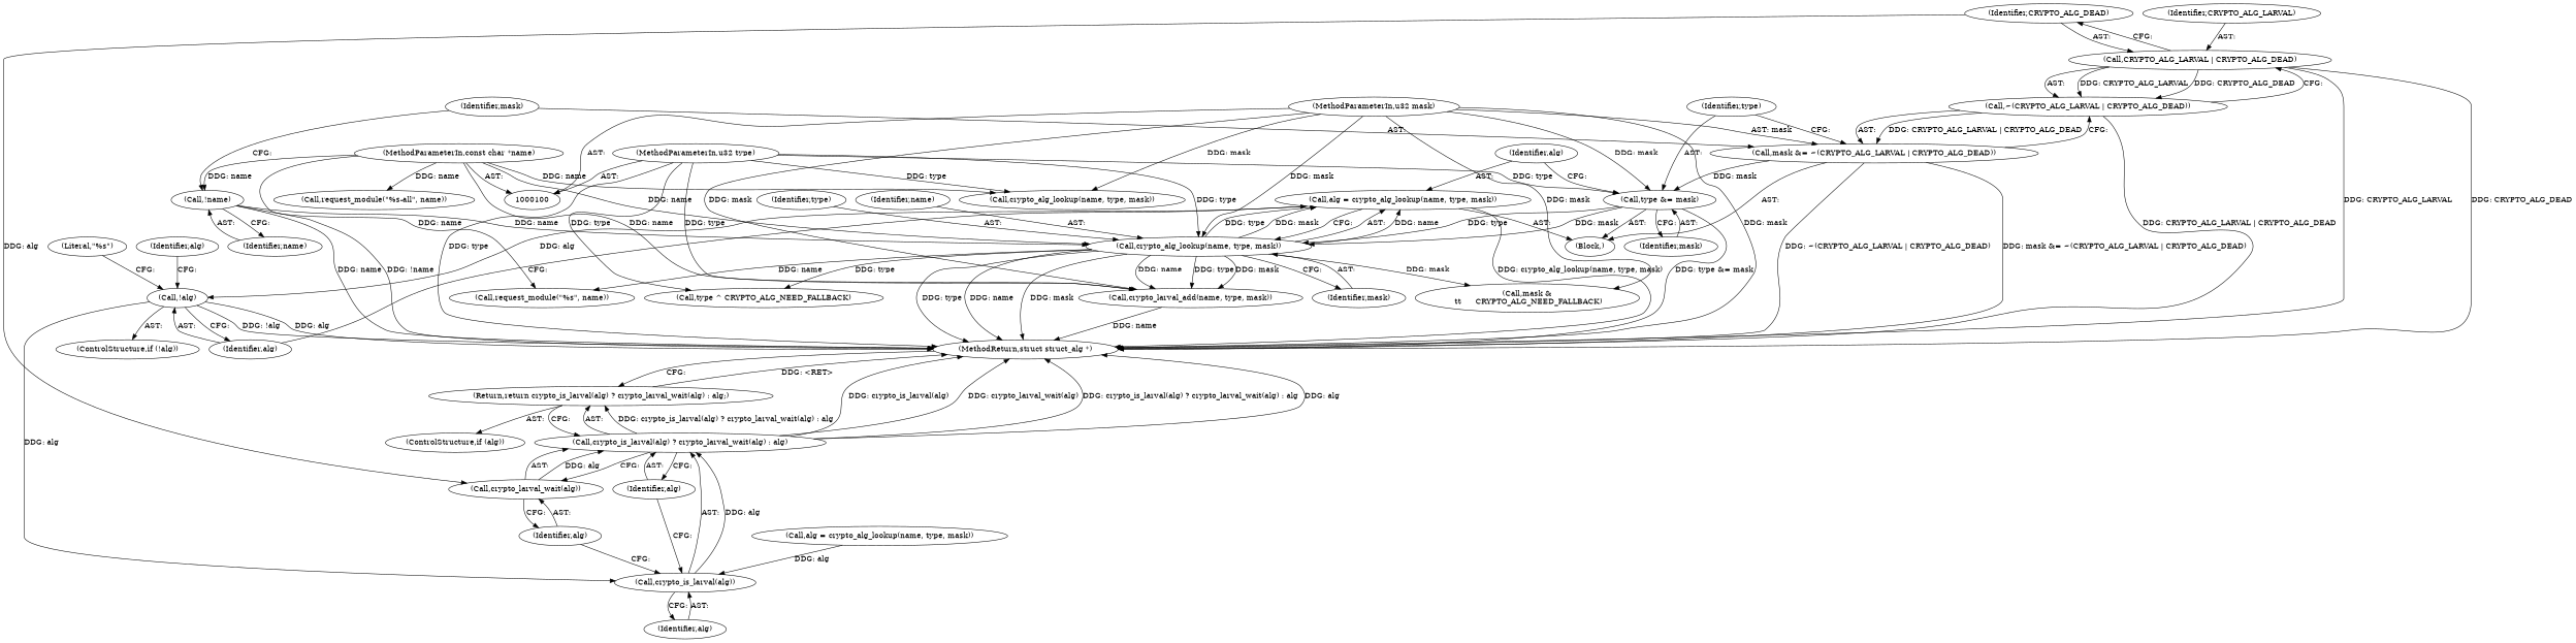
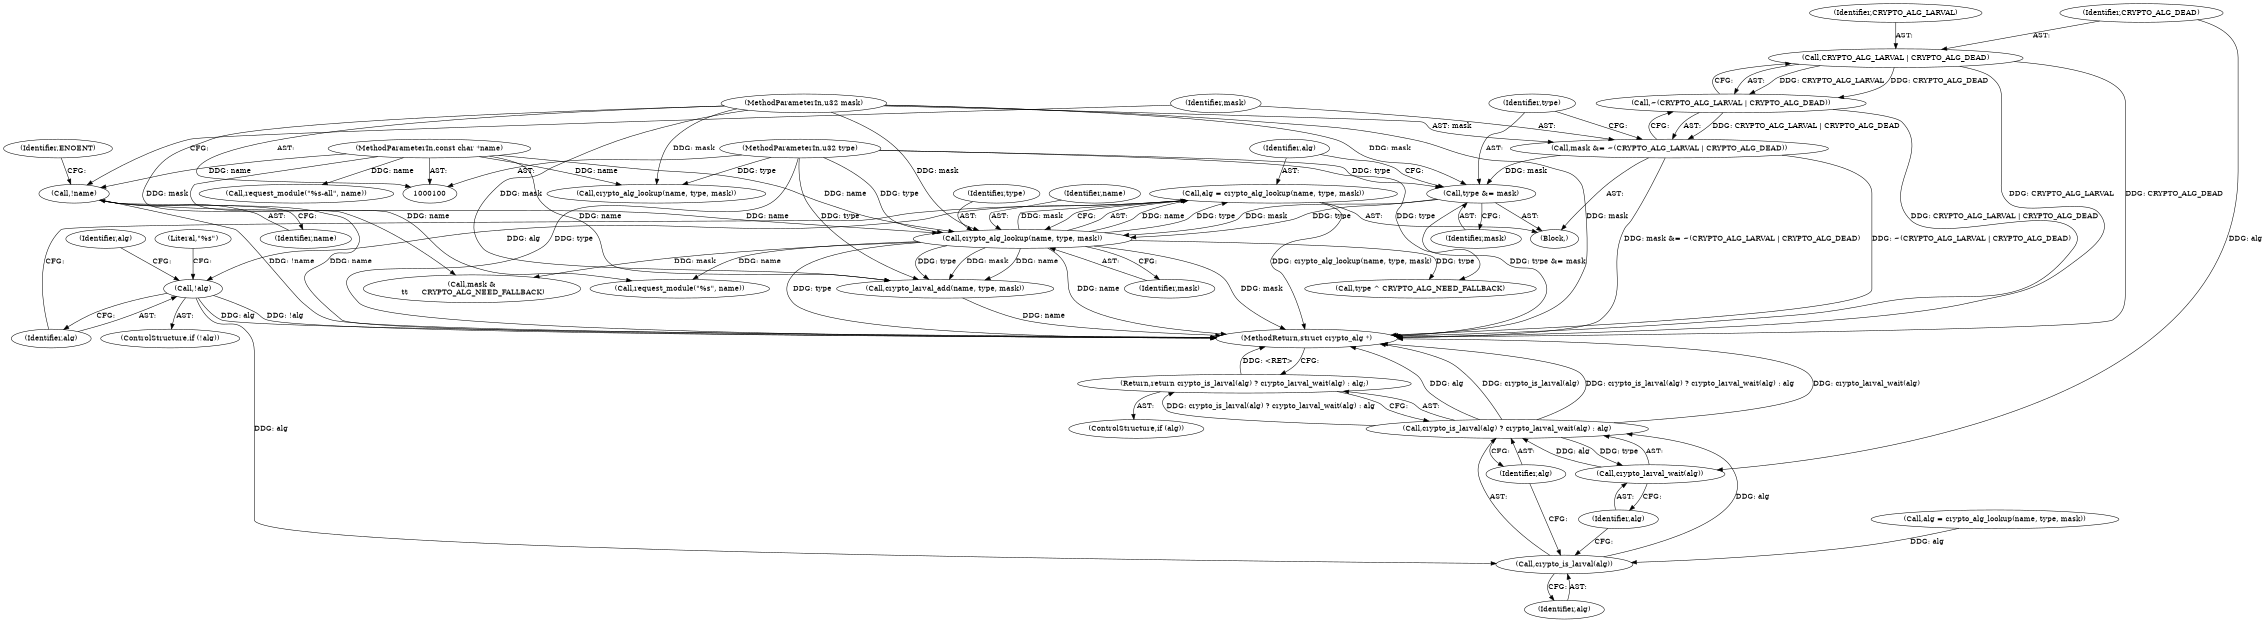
  digraph {
    n1 [label="(Call,alg = crypto_alg_lookup(name, type, mask))"]
    n2 [label="(Call,crypto_alg_lookup(name, type, mask))"]
    n3 [label="(Call,!alg)"]
-   n4 [label="(MethodReturn,struct struct_alg *)"]
+   n4 [label="(MethodReturn,struct crypto_alg *)"]
    n5 [label="(Block,)"]
    n6 [label="(Call,mask &\n \t\t      CRYPTO_ALG_NEED_FALLBACK)"]
    n7 [label="(Identifier,mask)"]
    n8 [label="(Call,crypto_larval_add(name, type, mask))"]
    n9 [label="(Call,request_module(\"%s\", name))"]
    n10 [label="(Call,type ^ CRYPTO_ALG_NEED_FALLBACK)"]
    n11 [label="(Call,crypto_is_larval(alg))"]
    n12 [label="(ControlStructure,if (!alg))"]
    n13 [label="(Identifier,alg)"]
    n14 [label="(Return,return crypto_is_larval(alg) ? crypto_larval_wait(alg) : alg;)"]
    n15 [label="(Call,!name)"]
    n16 [label="(Identifier,name)"]
    n17 [label="(MethodParameterIn,const char *name)"]
    n18 [label="(Call,crypto_alg_lookup(name, type, mask))"]
    n19 [label="(Call,request_module(\"%s-all\", name))"]
    1000100
    n21 [label="(Call,type &= mask)"]
    n22 [label="(Identifier,mask)"]
    n23 [label="(MethodParameterIn,u32 type)"]
    n24 [label="(Call,mask &= ~(CRYPTO_ALG_LARVAL | CRYPTO_ALG_DEAD))"]
    n25 [label="(Call,~(CRYPTO_ALG_LARVAL | CRYPTO_ALG_DEAD))"]
    n26 [label="(Call,CRYPTO_ALG_LARVAL | CRYPTO_ALG_DEAD)"]
    n27 [label="(MethodParameterIn,u32 mask)"]
    n28 [label="(Identifier,CRYPTO_ALG_DEAD)"]
    n29 [label="(Call,crypto_larval_wait(alg))"]
    n30 [label="(Call,crypto_is_larval(alg) ? crypto_larval_wait(alg) : alg)"]
    n31 [label="(Identifier,alg)"]
    n32 [label="(Identifier,alg)"]
    n33 [label="(Identifier,alg)"]
    n34 [label="(ControlStructure,if (alg))"]
    n35 [label="(Identifier,type)"]
    n36 [label="(Identifier,type)"]
    n37 [label="(Call,alg = crypto_alg_lookup(name, type, mask))"]
+   n38 [label="(Identifier,ENOENT)"]
    n39 [label="(Identifier,name)"]
    n40 [label="(Identifier,mask)"]
    n41 [label="(Identifier,alg)"]
    n42 [label="(Literal,\"%s\")"]
    n43 [label="(Identifier,alg)"]
    n44 [label="(Identifier,CRYPTO_ALG_LARVAL)"]
    n1 -> n2 [label="CFG: "]
    n1 -> n3 [label="DDG: alg"]
    n1 -> n4 [label="DDG: crypto_alg_lookup(name, type, mask)"]
    n1 -> n5 [label="AST: "]
    n2 -> n1 [label="AST: "]
    n2 -> n1 [label="DDG: name"]
    n2 -> n1 [label="DDG: type"]
    n2 -> n1 [label="DDG: mask"]
    n2 -> n4 [label="DDG: name"]
    n2 -> n4 [label="DDG: mask"]
    n2 -> n4 [label="DDG: type"]
    n2 -> n6 [label="DDG: mask"]
    n2 -> n7 [label="CFG: "]
    n2 -> n8 [label="DDG: name"]
    n2 -> n8 [label="DDG: type"]
    n2 -> n8 [label="DDG: mask"]
    n2 -> n9 [label="DDG: name"]
    n2 -> n10 [label="DDG: type"]
    n3 -> n4 [label="DDG: alg"]
    n3 -> n4 [label="DDG: !alg"]
    n3 -> n11 [label="DDG: alg"]
    n3 -> n12 [label="AST: "]
    n3 -> n13 [label="CFG: "]
    n4 -> n14 [label="CFG: "]
    n7 -> n2 [label="AST: "]
    n8 -> n4 [label="DDG: name"]
    n11 -> n30 [label="AST: "]
    n11 -> n30 [label="DDG: alg"]
    n11 -> n31 [label="CFG: "]
    n13 -> n1 [label="CFG: "]
    n13 -> n3 [label="AST: "]
    n14 -> n4 [label="DDG: <RET>"]
    n14 -> n30 [label="CFG: "]
    n14 -> n34 [label="AST: "]
    n15 -> n2 [label="DDG: name"]
    n15 -> n4 [label="DDG: name"]
    n15 -> n4 [label="DDG: !name"]
    n15 -> n16 [label="CFG: "]
    n16 -> n15 [label="AST: "]
    n17 -> n2 [label="DDG: name"]
    n17 -> n8 [label="DDG: name"]
    n17 -> n9 [label="DDG: name"]
    n17 -> n15 [label="DDG: name"]
    n17 -> n18 [label="DDG: name"]
    n17 -> n19 [label="DDG: name"]
    n17 -> 1000100 [label="AST: "]
    n21 -> n2 [label="DDG: type"]
    n21 -> n2 [label="DDG: mask"]
    n21 -> n4 [label="DDG: type &= mask"]
    n21 -> n5 [label="AST: "]
    n21 -> n22 [label="CFG: "]
    n22 -> n21 [label="AST: "]
    n23 -> n2 [label="DDG: type"]
    n23 -> n4 [label="DDG: type"]
    n23 -> n8 [label="DDG: type"]
    n23 -> n10 [label="DDG: type"]
    n23 -> n18 [label="DDG: type"]
    n23 -> 1000100 [label="AST: "]
    n23 -> n21 [label="DDG: type"]
    n24 -> n4 [label="DDG: ~(CRYPTO_ALG_LARVAL | CRYPTO_ALG_DEAD)"]
    n24 -> n4 [label="DDG: mask &= ~(CRYPTO_ALG_LARVAL | CRYPTO_ALG_DEAD)"]
    n24 -> n5 [label="AST: "]
    n24 -> n21 [label="DDG: mask"]
    n24 -> n25 [label="CFG: "]
    n25 -> n4 [label="DDG: CRYPTO_ALG_LARVAL | CRYPTO_ALG_DEAD"]
    n25 -> n24 [label="AST: "]
    n25 -> n24 [label="DDG: CRYPTO_ALG_LARVAL | CRYPTO_ALG_DEAD"]
    n25 -> n26 [label="CFG: "]
    n26 -> n4 [label="DDG: CRYPTO_ALG_DEAD"]
    n26 -> n4 [label="DDG: CRYPTO_ALG_LARVAL"]
    n26 -> n25 [label="AST: "]
    n26 -> n25 [label="DDG: CRYPTO_ALG_LARVAL"]
    n26 -> n25 [label="DDG: CRYPTO_ALG_DEAD"]
-   n26 -> n28 [label="CFG: "]
    n27 -> n2 [label="DDG: mask"]
    n27 -> n4 [label="DDG: mask"]
    n27 -> n6 [label="DDG: mask"]
    n27 -> n8 [label="DDG: mask"]
    n27 -> n18 [label="DDG: mask"]
    n27 -> 1000100 [label="AST: "]
    n27 -> n21 [label="DDG: mask"]
    n27 -> n24 [label="AST: mask"]
    n28 -> n26 [label="AST: "]
    n28 -> n29 [label="DDG: alg"]
    n29 -> n30 [label="AST: "]
    n29 -> n30 [label="DDG: alg"]
    n29 -> n33 [label="CFG: "]
    n30 -> n4 [label="DDG: crypto_is_larval(alg)"]
    n30 -> n4 [label="DDG: crypto_larval_wait(alg)"]
    n30 -> n4 [label="DDG: crypto_is_larval(alg) ? crypto_larval_wait(alg) : alg"]
    n30 -> n4 [label="DDG: alg"]
    n30 -> n14 [label="AST: "]
    n30 -> n14 [label="DDG: crypto_is_larval(alg) ? crypto_larval_wait(alg) : alg"]
-   n30 -> n29 [label="CFG: "]
+   n30 -> n29 [label="DDG: type"]
    n30 -> n32 [label="CFG: "]
    n31 -> n11 [label="AST: "]
    n32 -> n11 [label="CFG: "]
    n32 -> n30 [label="AST: "]
    n33 -> n11 [label="CFG: "]
    n33 -> n29 [label="AST: "]
    n35 -> n21 [label="AST: "]
    n35 -> n24 [label="CFG: "]
    n36 -> n2 [label="AST: "]
    n37 -> n11 [label="DDG: alg"]
+   n38 -> n15 [label="CFG: "]
    n39 -> n2 [label="AST: "]
    n40 -> n15 [label="CFG: "]
    n40 -> n24 [label="AST: "]
    n41 -> n1 [label="AST: "]
    n41 -> n21 [label="CFG: "]
    n42 -> n3 [label="CFG: "]
    n43 -> n3 [label="CFG: "]
    n44 -> n26 [label="AST: "]
  }
